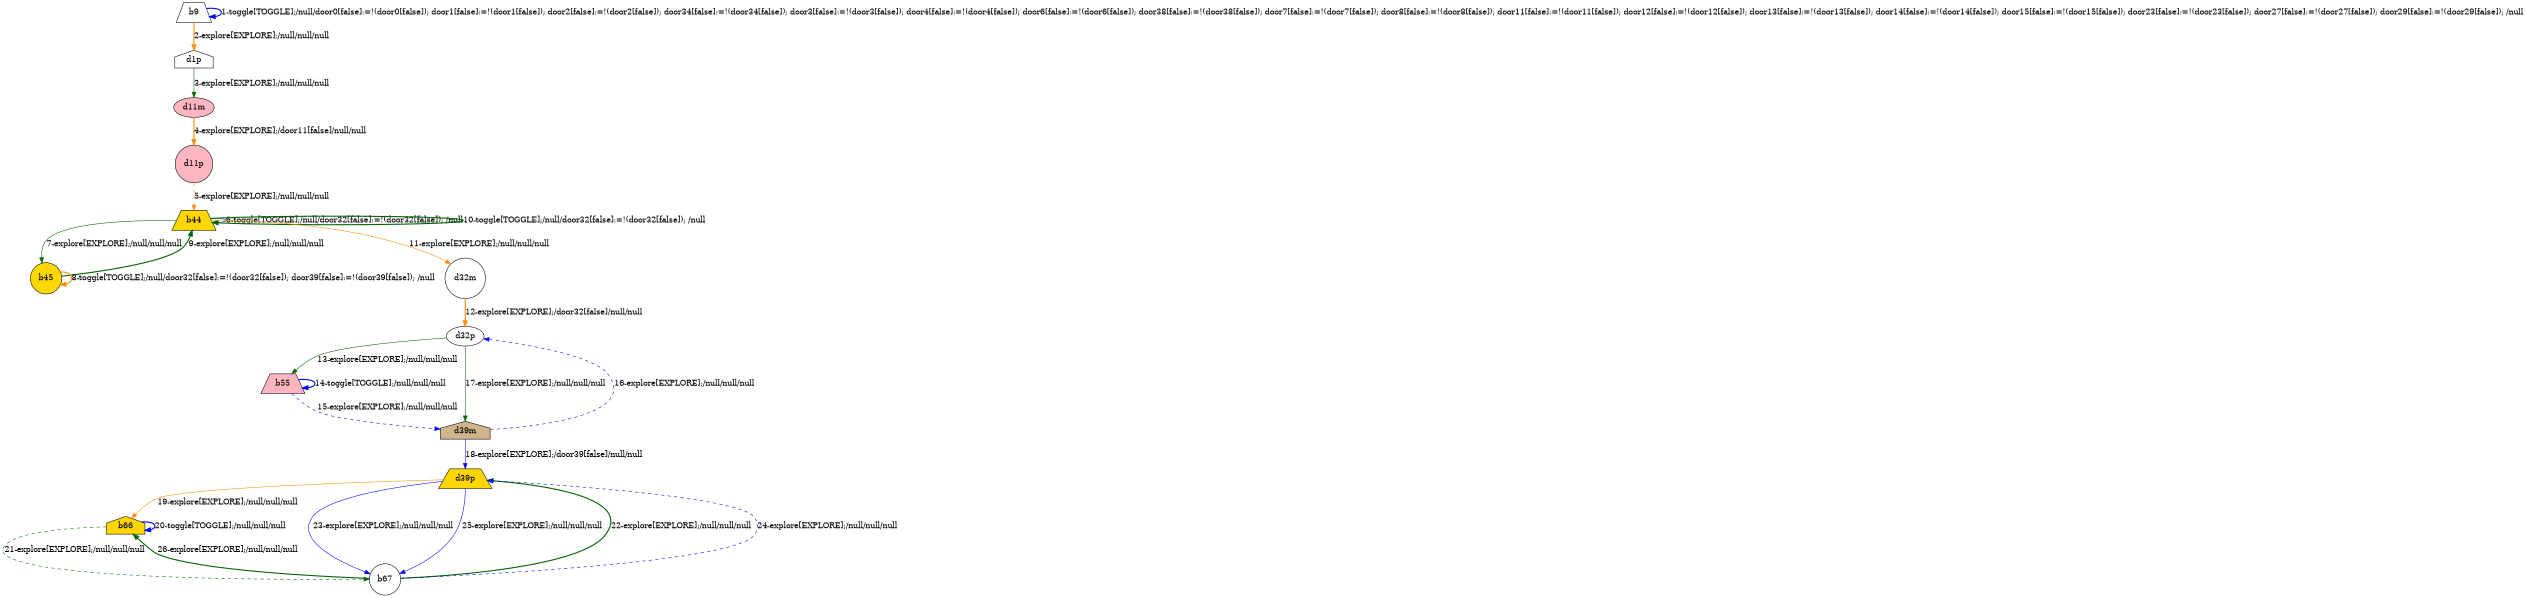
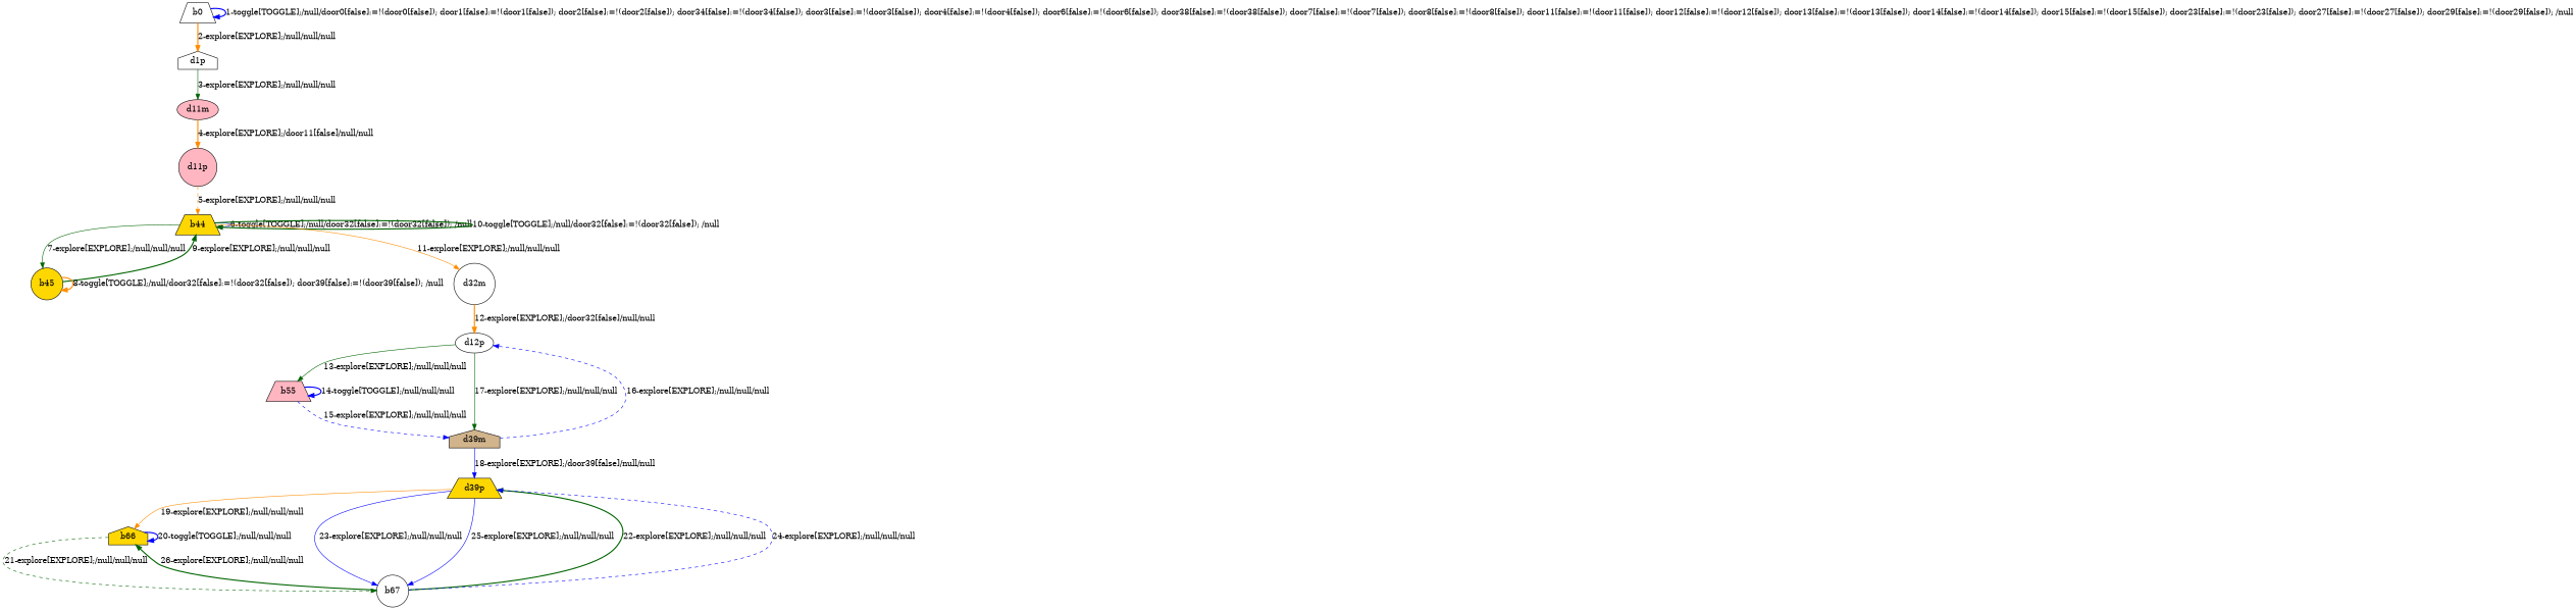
  digraph {
    node [fillcolor=white shape=trapezium style=filled]
    edge [color=blue style=bold]
-   b0 [label=b9]
+   b0
    d1p [shape=house]
    d11m [fillcolor=lightpink shape=ellipse]
    d11p [fillcolor=lightpink shape=circle]
    b44 [fillcolor=gold]
    b45 [fillcolor=gold shape=circle]
    d32m [shape=circle]
-   d32p [shape=ellipse]
+   d32p [shape=ellipse label=d12p]
    b55 [fillcolor=lightpink]
    d39m [fillcolor=tan shape=house]
    d39p [fillcolor=gold]
    b66 [fillcolor=gold shape=house]
    b67 [shape=circle]
    b0 -> b0 [label="1-toggle[TOGGLE];/null/door0[false]:=!(door0[false]); door1[false]:=!(door1[false]); door2[false]:=!(door2[false]); door34[false]:=!(door34[false]); door3[false]:=!(door3[false]); door4[false]:=!(door4[false]); door6[false]:=!(door6[false]); door38[false]:=!(door38[false]); door7[false]:=!(door7[false]); door8[false]:=!(door8[false]); door11[false]:=!(door11[false]); door12[false]:=!(door12[false]); door13[false]:=!(door13[false]); door14[false]:=!(door14[false]); door15[false]:=!(door15[false]); door23[false]:=!(door23[false]); door27[false]:=!(door27[false]); door29[false]:=!(door29[false]); /null"]
    b0 -> d1p [color=darkorange label="2-explore[EXPLORE];/null/null/null"]
    d1p -> d11m [color=darkgreen label="3-explore[EXPLORE];/null/null/null" style=solid]
    d11m -> d11p [color=darkorange label="4-explore[EXPLORE];/door11[false]/null/null"]
    d11p -> b44 [color=darkorange label="5-explore[EXPLORE];/null/null/null" style=dashed]
    b44 -> b44 [label="6-toggle[TOGGLE];/null/door32[false]:=!(door32[false]); /null" style=solid]
    b44 -> b44 [color=darkgreen label="10-toggle[TOGGLE];/null/door32[false]:=!(door32[false]); /null"]
    b44 -> b45 [color=darkgreen label="7-explore[EXPLORE];/null/null/null" style=solid]
    b44 -> d32m [color=darkorange label="11-explore[EXPLORE];/null/null/null" style=solid]
    b45 -> b44 [color=darkgreen label="9-explore[EXPLORE];/null/null/null"]
    b45 -> b45 [color=darkorange label="8-toggle[TOGGLE];/null/door32[false]:=!(door32[false]); door39[false]:=!(door39[false]); /null"]
    d32m -> d32p [color=darkorange label="12-explore[EXPLORE];/door32[false]/null/null"]
    d32p -> b55 [color=darkgreen label="13-explore[EXPLORE];/null/null/null" style=solid]
    d32p -> d39m [color=darkgreen label="17-explore[EXPLORE];/null/null/null" style=solid]
    b55 -> b55 [label="14-toggle[TOGGLE];/null/null/null"]
    b55 -> d39m [label="15-explore[EXPLORE];/null/null/null" style=dashed]
    d39m -> d32p [label="16-explore[EXPLORE];/null/null/null" style=dashed]
    d39m -> d39p [label="18-explore[EXPLORE];/door39[false]/null/null" style=solid]
    d39p -> b66 [color=darkorange label="19-explore[EXPLORE];/null/null/null" style=solid]
    d39p -> b67 [label="23-explore[EXPLORE];/null/null/null" style=solid]
    d39p -> b67 [label="25-explore[EXPLORE];/null/null/null" style=solid]
    b66 -> b66 [label="20-toggle[TOGGLE];/null/null/null"]
    b66 -> b67 [color=darkgreen label="21-explore[EXPLORE];/null/null/null" style=dashed]
    b67 -> d39p [color=darkgreen label="22-explore[EXPLORE];/null/null/null"]
    b67 -> d39p [label="24-explore[EXPLORE];/null/null/null" style=dashed]
    b67 -> b66 [color=darkgreen label="26-explore[EXPLORE];/null/null/null"]
  }
